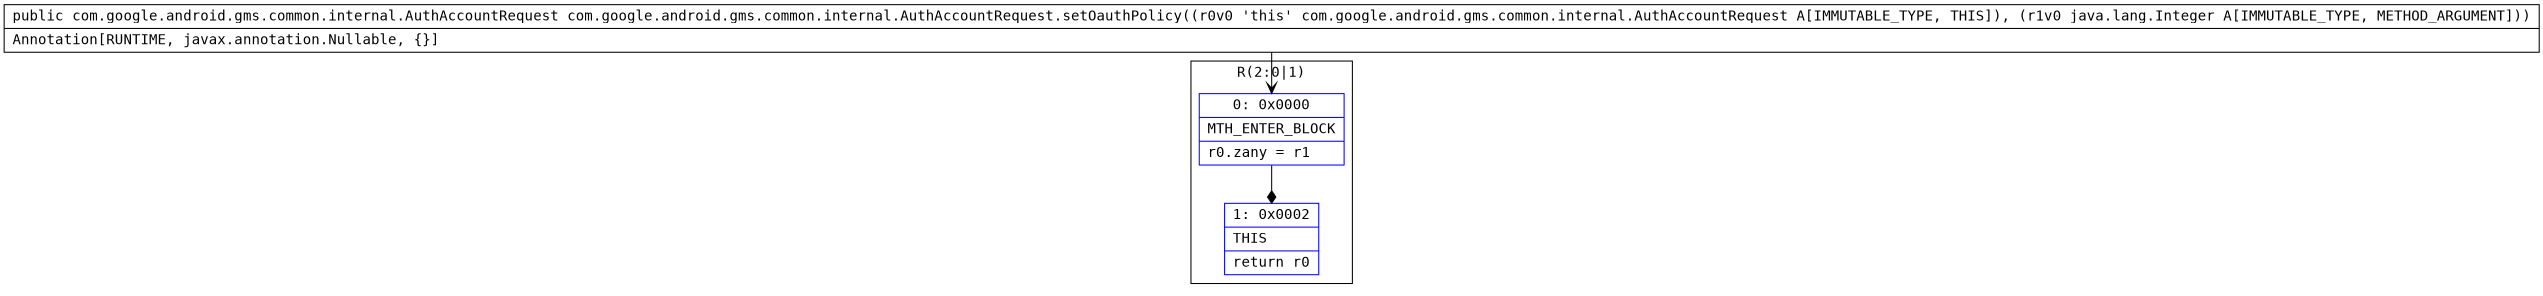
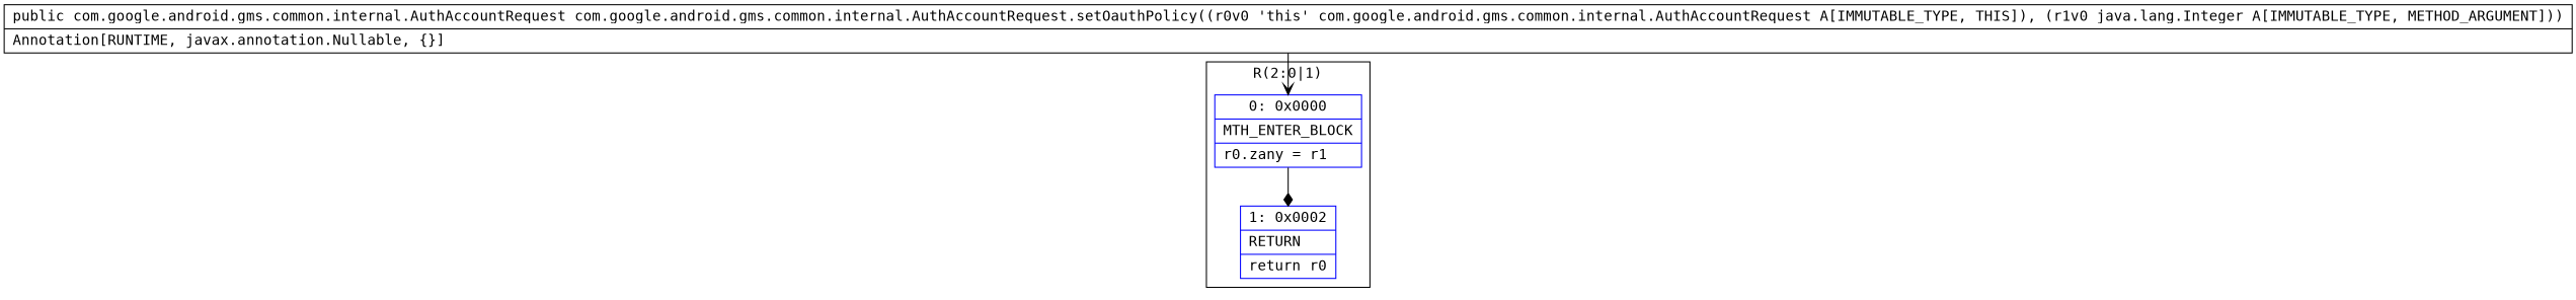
  digraph {
    fontname="DejaVu Sans Mono"
    node [color=blue shape=record fontname="DejaVu Sans Mono"]
    edge [fontname="DejaVu Sans Mono"]
    n1 [label="{0\:\ 0x0000|MTH_ENTER_BLOCK\l|r0.zany = r1\l}"]
-   n2 [label="{1\:\ 0x0002|THIS\l|return r0\l}"]
+   n2 [label="{1\:\ 0x0002|RETURN\l|return r0\l}"]
    n3 [label="{public com.google.android.gms.common.internal.AuthAccountRequest com.google.android.gms.common.internal.AuthAccountRequest.setOauthPolicy((r0v0 'this' com.google.android.gms.common.internal.AuthAccountRequest A[IMMUTABLE_TYPE, THIS]), (r1v0 java.lang.Integer A[IMMUTABLE_TYPE, METHOD_ARGUMENT]))  | Annotation[RUNTIME, javax.annotation.Nullable, \{\}]\l}" color=""]
    subgraph cluster_1 {
      label="R(2:0|1)"
      n1
      n2
    }
    n1 -> n2 [arrowhead=diamond]
    n3 -> n1 [arrowhead=vee]
  }
